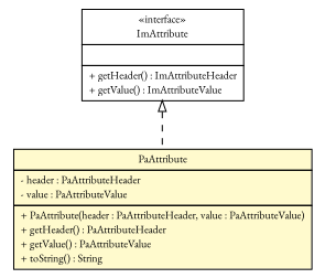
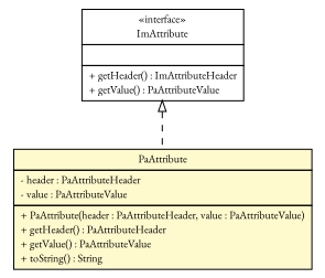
  digraph {
    nodesep=0.25
    ranksep=0.5
    fontname="EB Garamond"
    node [fontcolor=black fontname="EB Garamond" fontsize=10.0 shape=plaintext]
-   n1 [label=<<table title="de.hsbremen.tc.tnc.message.m.attribute.ImAttribute" border="0" cellborder="1" cellspacing="0" cellpadding="2" port="p" href="../../../../../de/hsbremen/tc/tnc/message/m/attribute/ImAttribute.html"> 		<tr><td><table border="0" cellspacing="0" cellpadding="1"> <tr><td align="center" balign="center"> &#171;interface&#187; </td></tr> <tr><td align="center" balign="center"> ImAttribute </td></tr> 		</table></td></tr> 		<tr><td><table border="0" cellspacing="0" cellpadding="1"> <tr><td align="left" balign="left">  </td></tr> 		</table></td></tr> 		<tr><td><table border="0" cellspacing="0" cellpadding="1"> <tr><td align="left" balign="left"> + getHeader() : ImAttributeHeader </td></tr> <tr><td align="left" balign="left"> + getValue() : ImAttributeValue </td></tr> 		</table></td></tr> 		</table>>]
+   n1 [label=<<table title="de.hsbremen.tc.tnc.message.m.attribute.ImAttribute" border="0" cellborder="1" cellspacing="0" cellpadding="2" port="p" href="../../../../../de/hsbremen/tc/tnc/message/m/attribute/ImAttribute.html"> 		<tr><td><table border="0" cellspacing="0" cellpadding="1"> <tr><td align="center" balign="center"> &#171;interface&#187; </td></tr> <tr><td align="center" balign="center"> ImAttribute </td></tr> 		</table></td></tr> 		<tr><td><table border="0" cellspacing="0" cellpadding="1"> <tr><td align="left" balign="left">  </td></tr> 		</table></td></tr> 		<tr><td><table border="0" cellspacing="0" cellpadding="1"> <tr><td align="left" balign="left"> + getHeader() : ImAttributeHeader </td></tr> <tr><td align="left" balign="left"> + getValue() : PaAttributeValue </td></tr> 		</table></td></tr> 		</table>>]
    n2 [label=<<table title="org.ietf.nea.pa.attribute.PaAttribute" border="0" cellborder="1" cellspacing="0" cellpadding="2" port="p" bgcolor="lemonChiffon" href="./PaAttribute.html"> 		<tr><td><table border="0" cellspacing="0" cellpadding="1"> <tr><td align="center" balign="center"> PaAttribute </td></tr> 		</table></td></tr> 		<tr><td><table border="0" cellspacing="0" cellpadding="1"> <tr><td align="left" balign="left"> - header : PaAttributeHeader </td></tr> <tr><td align="left" balign="left"> - value : PaAttributeValue </td></tr> 		</table></td></tr> 		<tr><td><table border="0" cellspacing="0" cellpadding="1"> <tr><td align="left" balign="left"> + PaAttribute(header : PaAttributeHeader, value : PaAttributeValue) </td></tr> <tr><td align="left" balign="left"> + getHeader() : PaAttributeHeader </td></tr> <tr><td align="left" balign="left"> + getValue() : PaAttributeValue </td></tr> <tr><td align="left" balign="left"> + toString() : String </td></tr> 		</table></td></tr> 		</table>>]
    n1 -> n2 [arrowtail=empty dir=back fontname="EB Garamond" fontsize=10 headport=p labelfontname=Helvetica labelfontsize=10 style=dashed tailport=p]
  }
